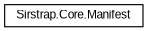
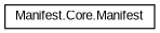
  digraph {
    rankdir=LR
    fontname="Liberation Sans"
-   n1 [color=black fillcolor=white fontname="Liberation Sans" fontsize=10 height=0.2 label="Sirstrap.Core.Manifest" shape=box style=filled width=0.4]
+   n1 [color=black fillcolor=white fontname="Liberation Sans" fontsize=10 height=0.2 label="Manifest.Core.Manifest" shape=box style=filled width=0.4]
  }
